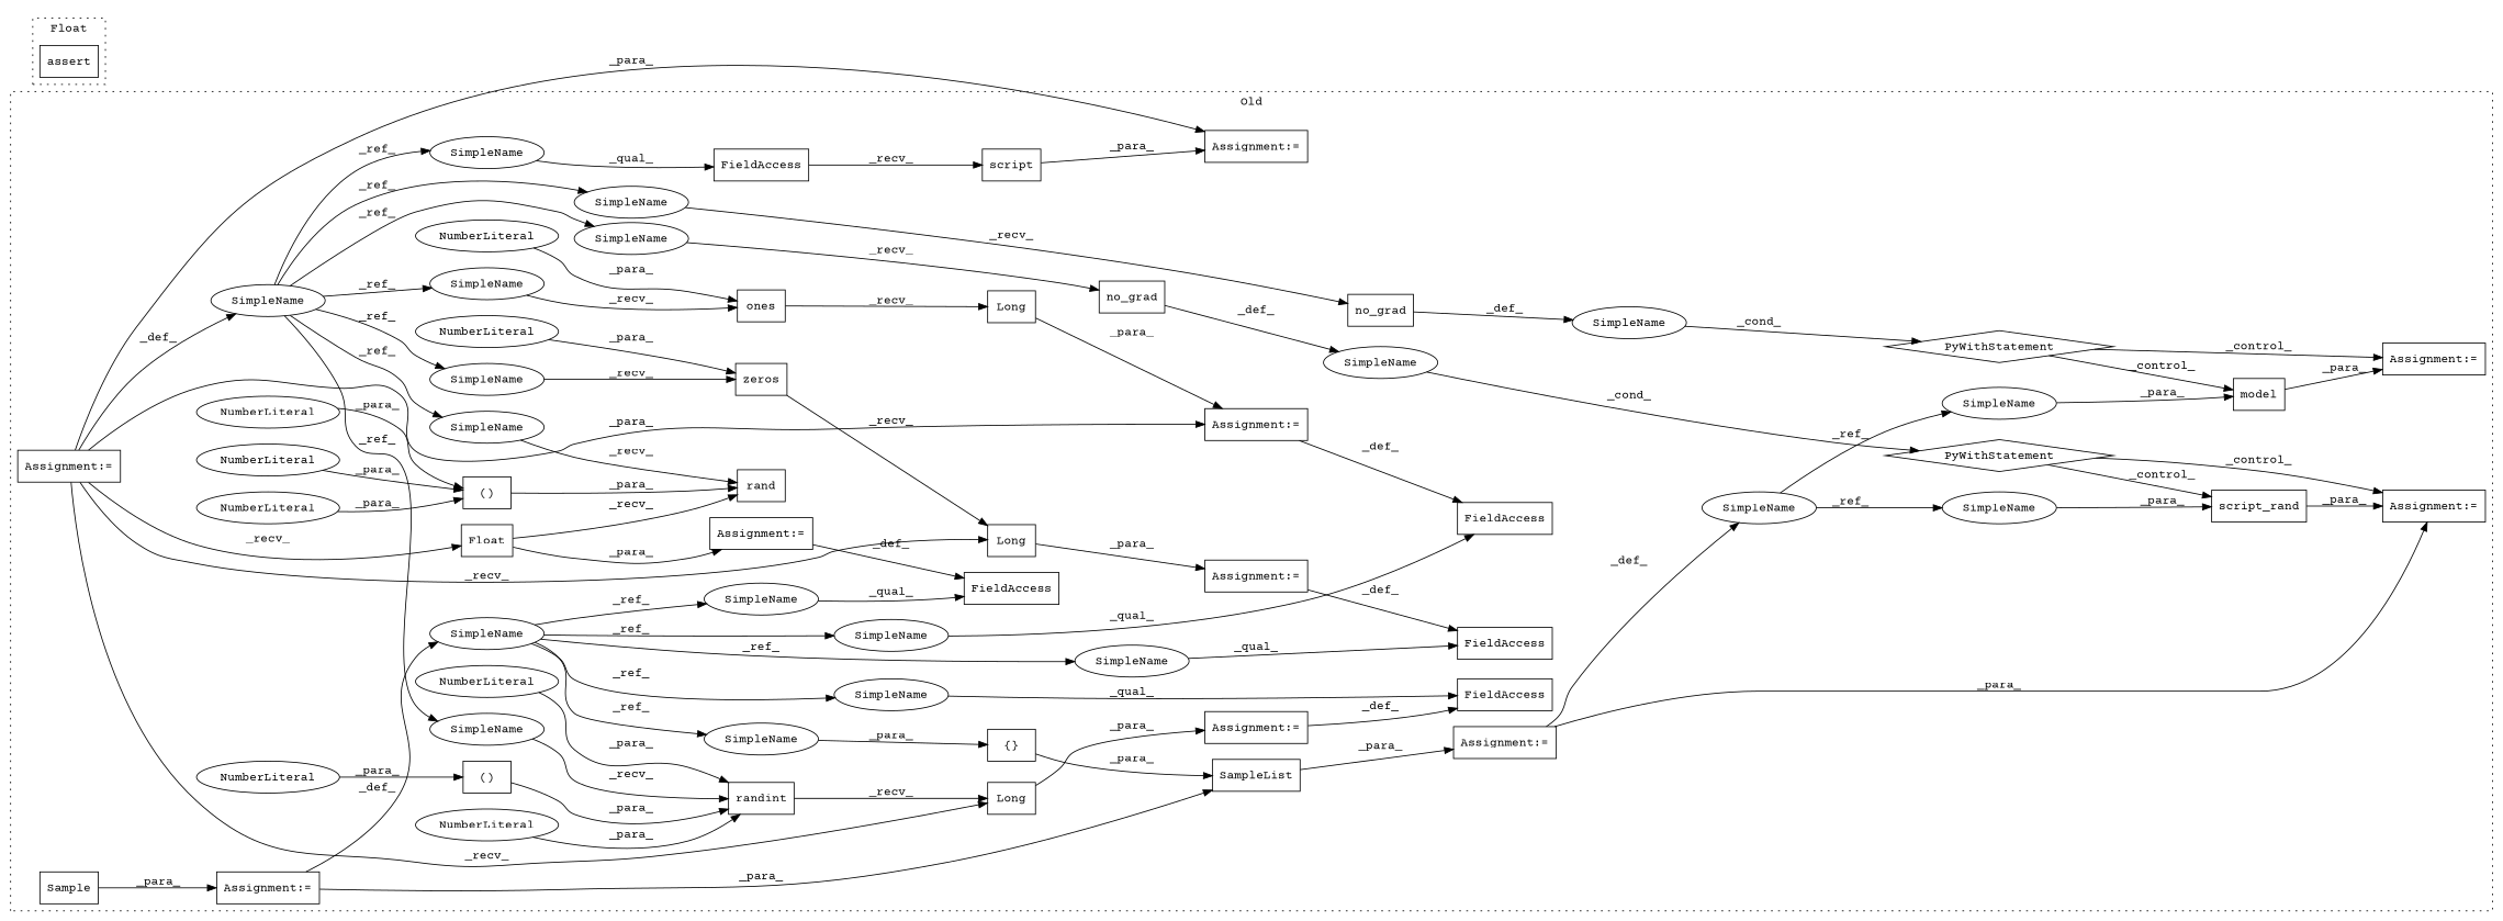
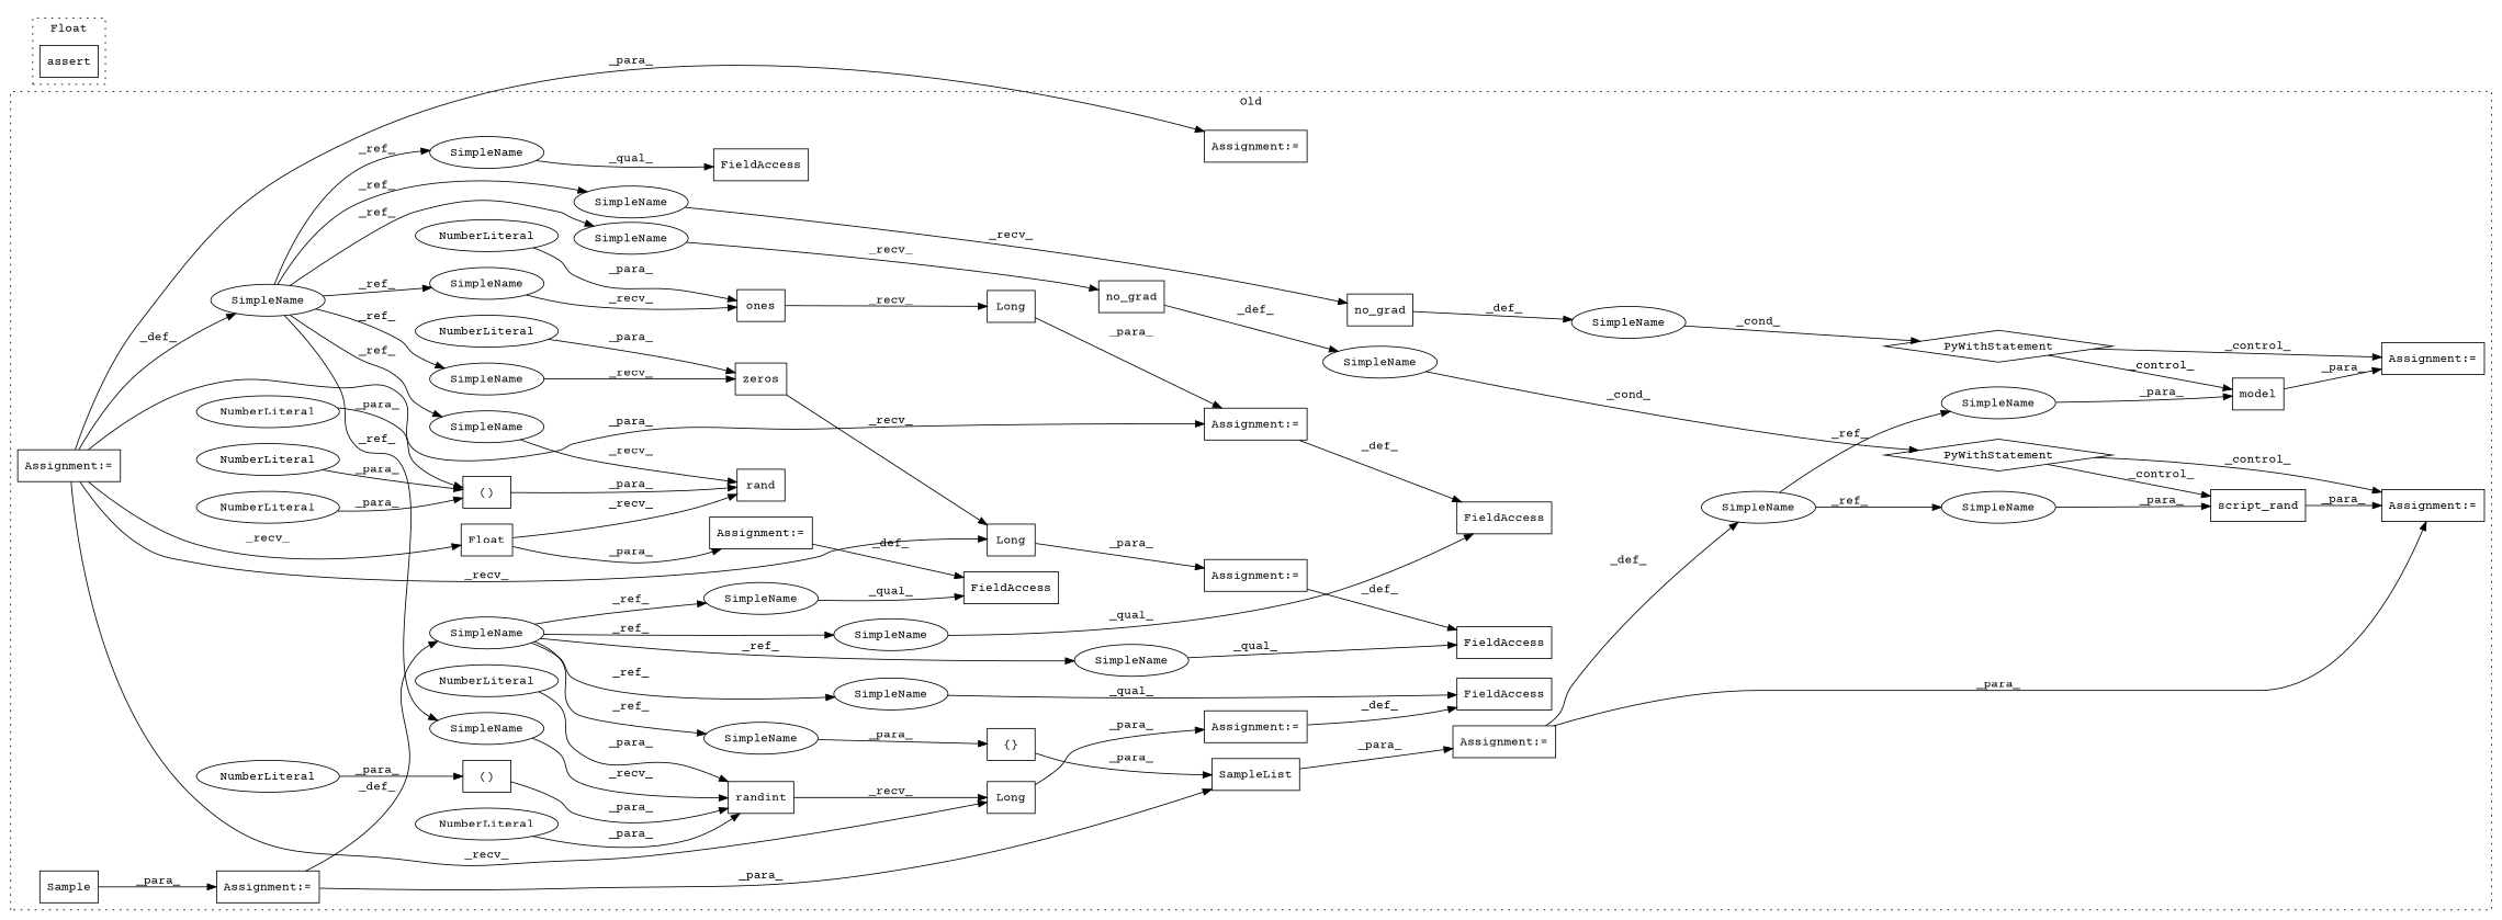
  digraph {
    fontname="Courier Prime"
    rankdir=LR
    node [a=42 fontname="Courier Prime" l=1 shape=box]
    edge [fontname="Courier Prime"]
-   n1 [a=32 l="7,1" label=script s="3121,3133"]
    n2 [a=22 l=9 label=FieldAccess s=3111]
    n3 [a=7 label="Assignment:=" s=3110]
    n4 [a=7 l=5 label="Assignment:=" s=2373]
    n5 [a=7 label="Assignment:=" s=2892]
    n6 [a=7 label="Assignment:=" s=3062]
    n7 [label=SimpleName shape=ellipse l=""]
    n8 [a=104 l="10,2" label=PyWithStatement s="3015,3040" shape=diamond]
    n9 [a=106 l=33 label="()" s=2909]
    n10 [a=4 l="1,1" label="{}" s="2995,3007"]
    n11 [a=34 label=NumberLiteral s=2909 shape=ellipse]
    n12 [a=34 l=3 label=NumberLiteral s=2923 shape=ellipse]
    n13 [a=34 l=3 label=NumberLiteral s=2939 shape=ellipse]
    n14 [a=32 l="8,2" label=randint s="2708,2756"]
    n15 [a=106 l=27 label="()" s=2729]
    n16 [a=34 l=5 label=NumberLiteral s=2718 shape=ellipse]
    n17 [a=34 label=NumberLiteral s=2716 shape=ellipse]
    n18 [a=34 l=3 label=NumberLiteral s=2753 shape=ellipse]
    n19 [a=32 l=8 label=Sample s=2666]
    n20 [a=104 l="10,2" label=PyWithStatement s="3140,3165" shape=diamond]
    n21 [l=5 label=SimpleName s=2373 shape=ellipse]
    n22 [a=32 l="6,1" label=zeros s="2852,2861"]
    n23 [a=34 l=3 label=NumberLiteral s=2858 shape=ellipse]
    n24 [label=SimpleName shape=ellipse l=""]
    n25 [a=32 l="13,1" label=script_rand s="3189,3218"]
    n26 [a=32 l=9 label=no_grad s=3031]
    n27 [a=32 l="10,2" label=rand s="2899,2942"]
    n28 [a=32 l=7 label=Float s=2945]
    n29 [l=11 label=SimpleName s=2654 shape=ellipse]
    n30 [a=22 l=17 label=FieldAccess s=2875]
    n31 [a=22 l=23 label=FieldAccess s=2822]
    n32 [a=22 l=22 label=FieldAccess s=2771]
    n33 [a=22 l=21 label=FieldAccess s=2680]
    n34 [a=32 l=6 label=Long s=2810]
    n35 [a=32 l="5,1" label=ones s="2800,2808"]
    n36 [a=34 l=3 label=NumberLiteral s=2805 shape=ellipse]
    n37 [a=32 l=6 label=Long s=2759]
    n38 [a=7 label="Assignment:=" s=2974]
    n39 [a=32 l=6 label=Long s=2863]
    n40 [a=7 label="Assignment:=" s=2701]
    n41 [a=7 label="Assignment:=" s=3188]
    n42 [a=7 label="Assignment:=" s=2665]
    n43 [a=7 label="Assignment:=" s=2793]
    n44 [a=7 label="Assignment:=" s=2845]
    n45 [a=32 l=9 label=no_grad s=3156]
    n46 [a=32 l="11,1" label=SampleList s="2975,3008"]
    n47 [l=16 label=SimpleName s=2958 shape=ellipse]
    n48 [a=32 l="6,1" label=model s="3063,3085"]
    n49 [l=5 label=SimpleName s=2794 shape=ellipse]
    n50 [l=5 label=SimpleName s=2893 shape=ellipse]
    n51 [l=5 label=SimpleName s=3025 shape=ellipse]
    n52 [l=5 label=SimpleName s=3150 shape=ellipse]
    n53 [l=5 label=SimpleName s=2702 shape=ellipse]
    n54 [l=5 label=SimpleName s=2846 shape=ellipse]
    n55 [l=5 label=SimpleName s=3111 shape=ellipse]
    n56 [l=11 label=SimpleName s=2875 shape=ellipse]
    n57 [l=11 label=SimpleName s=2680 shape=ellipse]
    n58 [l=11 label=SimpleName s=2996 shape=ellipse]
    n59 [l=11 label=SimpleName s=2822 shape=ellipse]
    n60 [l=11 label=SimpleName s=2771 shape=ellipse]
    n61 [l=16 label=SimpleName s=3069 shape=ellipse]
    n62 [l=16 label=SimpleName s=3202 shape=ellipse]
    n63 [a=32 l="11,1" label=assert s="1617,1709"]
    subgraph cluster_1 {
      label=Old
      style=dotted
-     n1
      n2
      n3
      n4
      n5
      n6
      n7
      n8
      n9
      n10
      n11
      n12
      n13
      n14
      n15
      n16
      n17
      n18
      n19
      n20
      n21
      n22
      n23
      n24
      n25
      n26
      n27
      n28
      n29
      n30
      n31
      n32
      n33
      n34
      n35
      n36
      n37
      n38
      n39
      n40
      n41
      n42
      n43
      n44
      n45
      n46
      n47
      n48
      n49
      n50
      n51
      n52
      n53
      n54
      n55
      n56
      n57
      n58
      n59
      n60
      n61
      n62
    }
    subgraph cluster_2 {
      label=Float
      style=dotted
      n63
    }
-   n1 -> n3 [label=_para_]
-   n2 -> n1 [label=_recv_]
    n4 -> n3 [label=_para_]
    n4 -> n21 [label=_def_]
    n4 -> n28 [label=_recv_]
    n4 -> n37 [label=_recv_]
    n4 -> n39 [label=_recv_]
    n4 -> n43 [label=_para_]
    n5 -> n30 [label=_def_]
    n7 -> n8 [label=_cond_]
    n8 -> n6 [label=_control_]
    n8 -> n48 [label=_control_]
    n9 -> n27 [label=_para_]
    n10 -> n46 [label=_para_]
    n11 -> n9 [label=_para_]
    n12 -> n9 [label=_para_]
    n13 -> n9 [label=_para_]
    n14 -> n37 [label=_recv_]
    n15 -> n14 [label=_para_]
    n16 -> n14 [label=_para_]
    n17 -> n14 [label=_para_]
    n18 -> n15 [label=_para_]
    n19 -> n42 [label=_para_]
    n20 -> n25 [label=_control_]
    n20 -> n41 [label=_control_]
    n21 -> n49 [label=_ref_]
    n21 -> n50 [label=_ref_]
    n21 -> n51 [label=_ref_]
    n21 -> n52 [label=_ref_]
    n21 -> n53 [label=_ref_]
    n21 -> n54 [label=_ref_]
    n21 -> n55 [label=_ref_]
    n22 -> n39 [label=_recv_]
    n23 -> n22 [label=_para_]
    n24 -> n20 [label=_cond_]
    n25 -> n41 [label=_para_]
    n26 -> n7 [label=_def_]
    n28 -> n5 [label=_para_]
    n28 -> n27 [label=_recv_]
    n29 -> n56 [label=_ref_]
    n29 -> n57 [label=_ref_]
    n29 -> n58 [label=_ref_]
    n29 -> n59 [label=_ref_]
    n29 -> n60 [label=_ref_]
    n34 -> n43 [label=_para_]
    n35 -> n34 [label=_recv_]
    n36 -> n35 [label=_para_]
    n37 -> n40 [label=_para_]
    n38 -> n41 [label=_para_]
    n38 -> n47 [label=_def_]
    n39 -> n44 [label=_para_]
    n40 -> n33 [label=_def_]
    n42 -> n29 [label=_def_]
    n42 -> n46 [label=_para_]
    n43 -> n32 [label=_def_]
    n44 -> n31 [label=_def_]
    n45 -> n24 [label=_def_]
    n46 -> n38 [label=_para_]
    n47 -> n61 [label=_ref_]
    n47 -> n62 [label=_ref_]
    n48 -> n6 [label=_para_]
    n49 -> n35 [label=_recv_]
    n50 -> n27 [label=_recv_]
    n51 -> n26 [label=_recv_]
    n52 -> n45 [label=_recv_]
    n53 -> n14 [label=_recv_]
    n54 -> n22 [label=_recv_]
    n55 -> n2 [label=_qual_]
    n56 -> n30 [label=_qual_]
    n57 -> n33 [label=_qual_]
    n58 -> n10 [label=_para_]
    n59 -> n31 [label=_qual_]
    n60 -> n32 [label=_qual_]
    n61 -> n48 [label=_para_]
    n62 -> n25 [label=_para_]
  }
